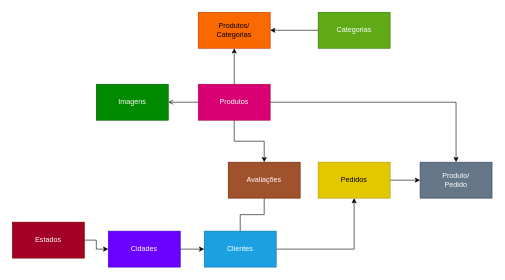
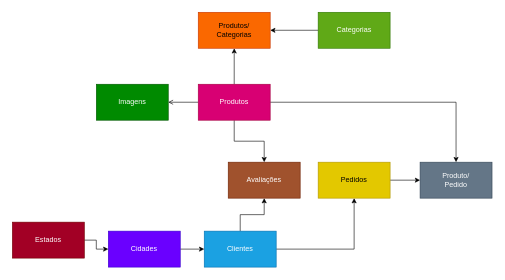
  <mxCell id="0" />
  <mxCell id="1" parent="0" />
  <mxCell id="2" style="edgeStyle=orthogonalEdgeStyle;rounded=0;orthogonalLoop=1;jettySize=auto;html=1;entryX=1;entryY=0.5;entryDx=0;entryDy=0;endArrow=open;" edge="1" parent="1" source="6" target="16"><mxGeometry relative="1" as="geometry" /></mxCell>
  <mxCell id="3" style="edgeStyle=orthogonalEdgeStyle;rounded=0;orthogonalLoop=1;jettySize=auto;html=1;" edge="1" parent="1" source="6" target="21"><mxGeometry relative="1" as="geometry" /></mxCell>
  <mxCell id="4" style="edgeStyle=orthogonalEdgeStyle;rounded=0;orthogonalLoop=1;jettySize=auto;html=1;entryX=0.5;entryY=0;entryDx=0;entryDy=0;" edge="1" parent="1" source="6" target="20"><mxGeometry relative="1" as="geometry" /></mxCell>
  <mxCell id="5" style="edgeStyle=orthogonalEdgeStyle;rounded=0;orthogonalLoop=1;jettySize=auto;html=1;entryX=0.5;entryY=1;entryDx=0;entryDy=0;" edge="1" parent="1" source="6" target="17"><mxGeometry relative="1" as="geometry" /></mxCell>
  <mxCell id="6" value="Produtos" style="rounded=0;whiteSpace=wrap;html=1;fillColor=#d80073;fontColor=#ffffff;strokeColor=#A50040;" vertex="1" parent="1"><mxGeometry x="330" y="140" width="120" height="60" as="geometry" /></mxCell>
  <mxCell id="7" style="edgeStyle=orthogonalEdgeStyle;rounded=0;orthogonalLoop=1;jettySize=auto;html=1;entryX=1;entryY=0.5;entryDx=0;entryDy=0;" edge="1" parent="1" source="8" target="17"><mxGeometry relative="1" as="geometry" /></mxCell>
  <mxCell id="8" value="Categorias" style="rounded=0;whiteSpace=wrap;html=1;fillColor=#60a917;fontColor=#ffffff;strokeColor=#2D7600;" vertex="1" parent="1"><mxGeometry x="530" y="20" width="120" height="60" as="geometry" /></mxCell>
- <mxCell id="9" style="edgeStyle=orthogonalEdgeStyle;rounded=0;orthogonalLoop=1;jettySize=auto;html=1;entryX=0.5;entryY=1;entryDx=0;entryDy=0;endArrow=none;" edge="1" parent="1" source="11" target="21"><mxGeometry relative="1" as="geometry" /></mxCell>
+ <mxCell id="9" style="edgeStyle=orthogonalEdgeStyle;rounded=0;orthogonalLoop=1;jettySize=auto;html=1;entryX=0.5;entryY=1;entryDx=0;entryDy=0;" edge="1" parent="1" source="11" target="21"><mxGeometry relative="1" as="geometry" /></mxCell>
  <mxCell id="10" style="edgeStyle=orthogonalEdgeStyle;rounded=0;orthogonalLoop=1;jettySize=auto;html=1;entryX=0.5;entryY=1;entryDx=0;entryDy=0;jumpSize=7;" edge="1" parent="1" source="11" target="19"><mxGeometry relative="1" as="geometry" /></mxCell>
  <mxCell id="11" value="Clientes" style="rounded=0;whiteSpace=wrap;html=1;fillColor=#1ba1e2;fontColor=#ffffff;strokeColor=#006EAF;" vertex="1" parent="1"><mxGeometry x="340" y="385" width="120" height="60" as="geometry" /></mxCell>
  <mxCell id="12" style="edgeStyle=orthogonalEdgeStyle;rounded=0;orthogonalLoop=1;jettySize=auto;html=1;entryX=0;entryY=0.5;entryDx=0;entryDy=0;" edge="1" parent="1" source="13" target="11"><mxGeometry relative="1" as="geometry" /></mxCell>
  <mxCell id="13" value="Cidades" style="rounded=0;whiteSpace=wrap;html=1;fillColor=#6a00ff;fontColor=#ffffff;strokeColor=#3700CC;" vertex="1" parent="1"><mxGeometry x="180" y="385" width="120" height="60" as="geometry" /></mxCell>
  <mxCell id="14" style="edgeStyle=orthogonalEdgeStyle;rounded=0;orthogonalLoop=1;jettySize=auto;html=1;entryX=0;entryY=0.5;entryDx=0;entryDy=0;" edge="1" parent="1" source="15" target="13"><mxGeometry relative="1" as="geometry" /></mxCell>
  <mxCell id="15" value="Estados" style="rounded=0;whiteSpace=wrap;html=1;fillColor=#a20025;fontColor=#ffffff;strokeColor=#6F0000;" vertex="1" parent="1"><mxGeometry x="20" y="370" width="120" height="60" as="geometry" /></mxCell>
  <mxCell id="16" value="Imagens" style="rounded=0;whiteSpace=wrap;html=1;fillColor=#008a00;fontColor=#ffffff;strokeColor=#005700;" vertex="1" parent="1"><mxGeometry x="160" y="140" width="120" height="60" as="geometry" /></mxCell>
  <mxCell id="17" value="Produtos/&lt;div&gt;Categorias&lt;/div&gt;" style="rounded=0;whiteSpace=wrap;html=1;fillColor=#fa6800;fontColor=#000000;strokeColor=#C73500;" vertex="1" parent="1"><mxGeometry x="330" y="20" width="120" height="60" as="geometry" /></mxCell>
  <mxCell id="18" style="edgeStyle=orthogonalEdgeStyle;rounded=0;orthogonalLoop=1;jettySize=auto;html=1;entryX=0;entryY=0.5;entryDx=0;entryDy=0;" edge="1" parent="1" source="19" target="20"><mxGeometry relative="1" as="geometry" /></mxCell>
  <mxCell id="19" value="Pedidos" style="rounded=0;whiteSpace=wrap;html=1;fillColor=#e3c800;fontColor=#000000;strokeColor=#B09500;" vertex="1" parent="1"><mxGeometry x="530" y="270" width="120" height="60" as="geometry" /></mxCell>
  <mxCell id="20" value="Produto/&lt;div&gt;Pedido&lt;/div&gt;" style="rounded=0;whiteSpace=wrap;html=1;fillColor=#647687;fontColor=#ffffff;strokeColor=#314354;" vertex="1" parent="1"><mxGeometry x="700" y="270" width="120" height="60" as="geometry" /></mxCell>
  <mxCell id="21" value="Avaliações" style="rounded=0;whiteSpace=wrap;html=1;fillColor=#a0522d;fontColor=#ffffff;strokeColor=#6D1F00;" vertex="1" parent="1"><mxGeometry x="380" y="270" width="120" height="60" as="geometry" /></mxCell>
